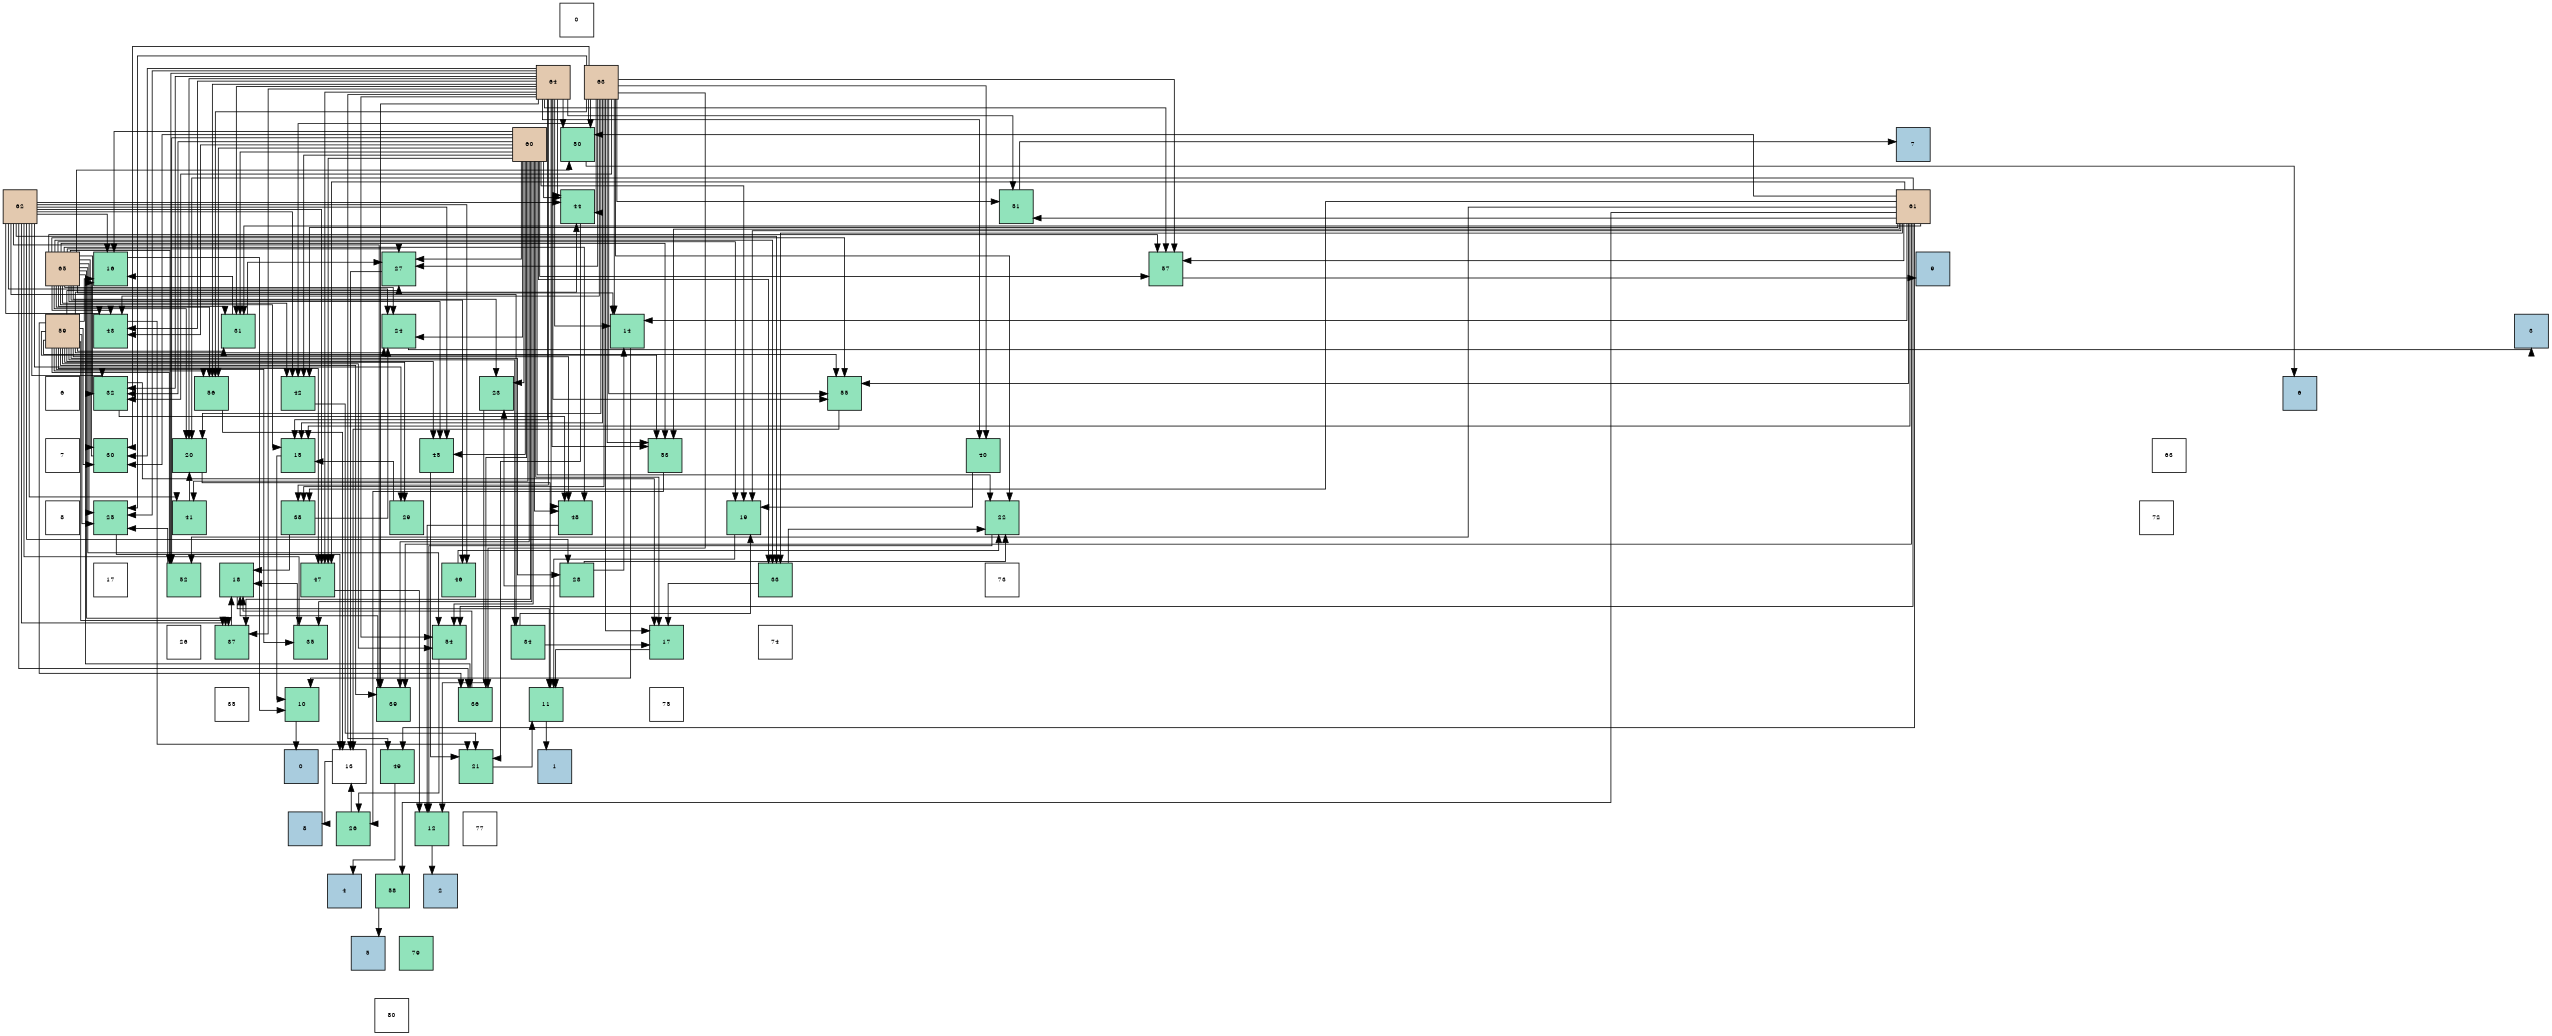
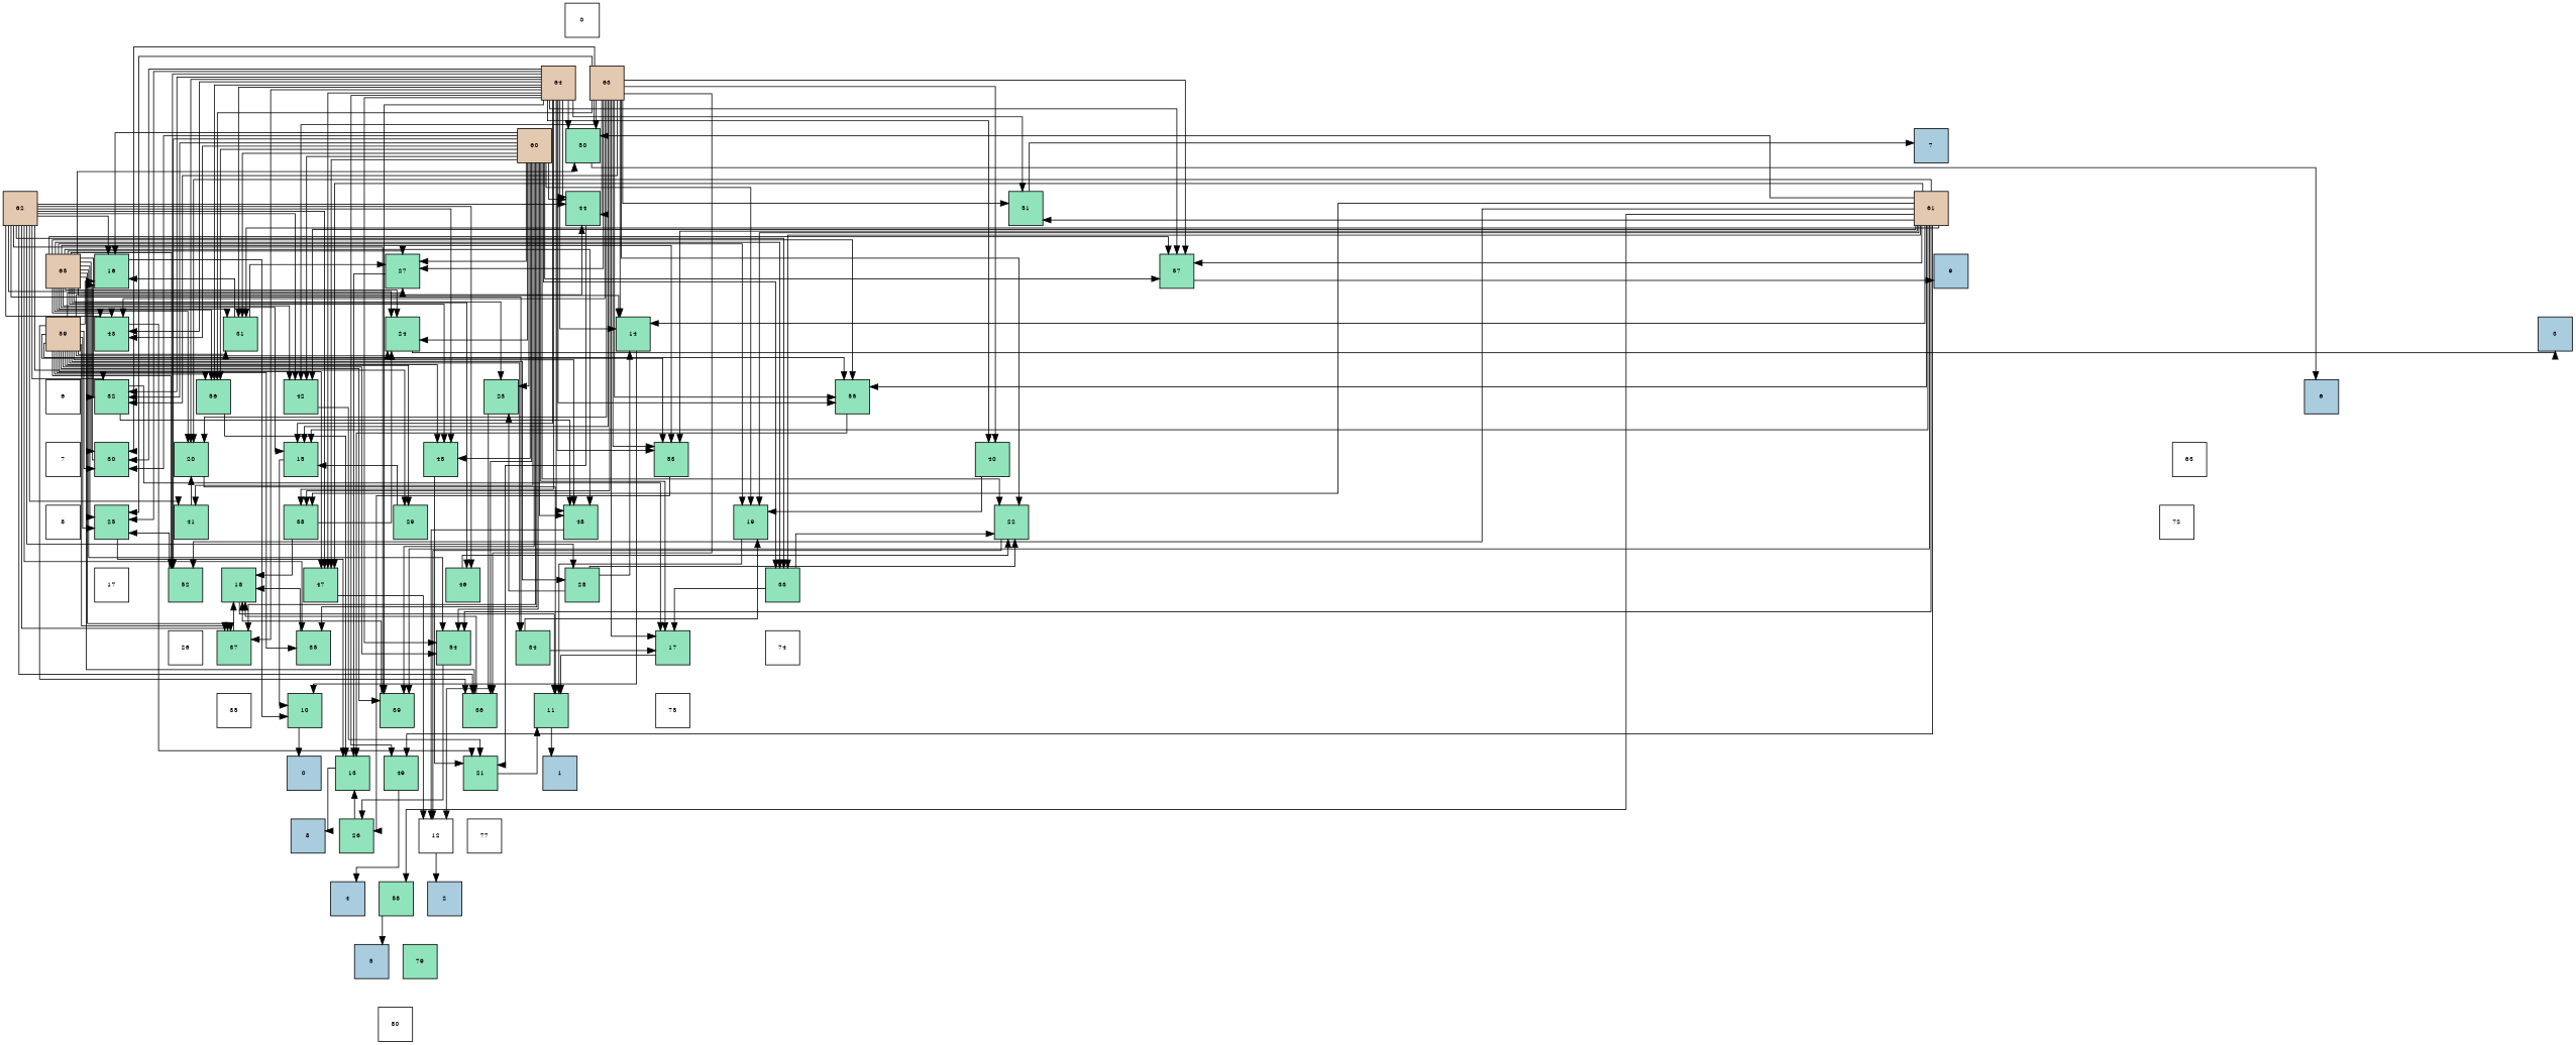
  digraph {
    rank=same
    rankdir=TB
    splines=ortho
    node [fillcolor="#91e3bb" fixedsize=true fontsize=8 shape=square style=filled]
    edge [constraint=false style=vis]
    n1 [fillcolor="#ffffff" label=0 width=0.6]
    n2 [fillcolor="#e3c9af" label=64 width=0.6]
    n3 [fillcolor="#e3c9af" label=63 width=0.6]
    n4 [fillcolor="#e3c9af" label=60 width=0.6]
    n5 [label=50 width=0.6]
    n6 [label=44 width=0.6]
    n7 [label=43 width=0.6]
    n8 [label=32 width=0.6]
    n9 [label=30 width=0.6]
    n10 [label=25 width=0.6]
    n11 [label=51 width=0.6]
    n12 [label=31 width=0.6]
    n13 [label=56 width=0.6]
    n14 [label=20 width=0.6]
    n15 [label=52 width=0.6]
    n16 [label=57 width=0.6]
    n17 [label=15 width=0.6]
    n18 [label=38 width=0.6]
    n19 [label=37 width=0.6]
    n20 [label=14 width=0.6]
    n21 [label=47 width=0.6]
    n22 [label=55 width=0.6]
    n23 [label=53 width=0.6]
    n24 [label=48 width=0.6]
    n25 [label=54 width=0.6]
    n26 [label=39 width=0.6]
    n27 [label=40 width=0.6]
    n28 [label=49 width=0.6]
    n29 [label=27 width=0.6]
    n30 [label=42 width=0.6]
    n31 [label=36 width=0.6]
    n32 [label=22 width=0.6]
    n33 [label=17 width=0.6]
    n34 [fillcolor="#a9ccde" label=7 width=0.6]
    n35 [fillcolor="#e3c9af" label=62 width=0.6]
    n36 [label=16 width=0.6]
    n37 [label=41 width=0.6]
    n38 [label=24 width=0.6]
    n39 [label=23 width=0.6]
    n40 [label=45 width=0.6]
    n41 [label=35 width=0.6]
    n42 [label=19 width=0.6]
    n43 [label=33 width=0.6]
    n44 [fillcolor="#a9ccde" label=6 width=0.6]
    n45 [label=21 width=0.6]
    n46 [fillcolor="#ffffff" label=17 width=0.6]
-   n47 [fillcolor="#ffffff" label=13 width=0.6]
+   n47 [label=13 width=0.6]
    n48 [label=11 width=0.6]
    n49 [fillcolor="#ffffff" label=26 width=0.6]
    n50 [fillcolor="#a9ccde" label=9 width=0.6]
    n51 [label=29 width=0.6]
    n52 [label=10 width=0.6]
    n53 [label=18 width=0.6]
    n54 [fillcolor="#ffffff" label=35 width=0.6]
-   n55 [label=12 width=0.6]
+   n55 [fillcolor="#ffffff" label=12 width=0.6]
    n56 [label=26 width=0.6]
    n57 [label=46 width=0.6]
    n58 [label=28 width=0.6]
    n59 [fillcolor="#a9ccde" label=4 width=0.6]
    n60 [fillcolor="#e3c9af" label=65 width=0.6]
    n61 [label=34 width=0.6]
    n62 [fillcolor="#a9ccde" label=3 width=0.6]
-   n63 [fillcolor="#ffffff" label=73 width=0.6]
    n64 [fillcolor="#ffffff" label=74 width=0.6]
    n65 [fillcolor="#ffffff" label=75 width=0.6]
    n66 [fillcolor="#e3c9af" label=59 width=0.6]
    n67 [fillcolor="#ffffff" label=6 width=0.6]
    n68 [fillcolor="#ffffff" label=7 width=0.6]
    n69 [fillcolor="#ffffff" label=8 width=0.6]
    n70 [fillcolor="#e3c9af" label=61 width=0.6]
    n71 [fillcolor="#ffffff" label=63 width=0.6]
    n72 [fillcolor="#ffffff" label=77 width=0.6]
    n73 [fillcolor="#a9ccde" label=0 width=0.6]
    n74 [fillcolor="#a9ccde" label=8 width=0.6]
    n75 [label=58 width=0.6]
    n76 [fillcolor="#a9ccde" label=1 width=0.6]
    n77 [fillcolor="#a9ccde" label=5 width=0.6]
    n78 [label=79 width=0.6]
    n79 [fillcolor="#a9ccde" label=2 width=0.6]
    n80 [fillcolor="#ffffff" label=72 width=0.6]
    n81 [fillcolor="#ffffff" label=80 width=0.6]
    n1 -> n2 [constraint=true style=invis]
    n1 -> n3 [constraint=true style=invis]
    n2 -> n4 [constraint=true style=invis]
    n2 -> n5
    n2 -> n5 [constraint=true style=invis]
    n2 -> n6
    n2 -> n7
    n2 -> n8
    n2 -> n9
    n2 -> n10
    n2 -> n11
    n2 -> n12
    n2 -> n13
    n2 -> n14
    n2 -> n15
    n2 -> n16
    n2 -> n17
    n2 -> n18
    n2 -> n19
    n2 -> n20
    n2 -> n21
    n2 -> n22
    n2 -> n23
    n2 -> n24
    n2 -> n25
    n2 -> n26
    n2 -> n27
    n2 -> n28
    n3 -> n5
    n3 -> n5 [constraint=true style=invis]
    n3 -> n6
    n3 -> n7
    n3 -> n8
    n3 -> n9
    n3 -> n10
    n3 -> n11
    n3 -> n13
    n3 -> n14
    n3 -> n16
    n3 -> n17
    n3 -> n18
    n3 -> n20
    n3 -> n22
    n3 -> n23
    n3 -> n27
    n3 -> n29
    n3 -> n30
    n3 -> n31
    n3 -> n32
    n3 -> n33
    n3 -> n34 [constraint=true style=invis]
    n4 -> n6
    n4 -> n6 [constraint=true style=invis]
    n4 -> n7
    n4 -> n8
    n4 -> n9
    n4 -> n12
    n4 -> n13
    n4 -> n15
    n4 -> n16
    n4 -> n19
    n4 -> n21
    n4 -> n24
    n4 -> n25
    n4 -> n26
    n4 -> n29
    n4 -> n30
    n4 -> n31
    n4 -> n32
    n4 -> n33
    n4 -> n35 [constraint=true style=invis]
    n4 -> n36
    n4 -> n37
    n4 -> n38
    n4 -> n39
    n4 -> n40
    n4 -> n41
    n4 -> n42
    n4 -> n43
    n5 -> n6 [constraint=true style=invis]
    n5 -> n11 [constraint=true style=invis]
    n5 -> n44
    n6 -> n29 [constraint=true style=invis]
    n6 -> n36 [constraint=true style=invis]
    n6 -> n45
    n7 -> n8 [constraint=true style=invis]
    n7 -> n13 [constraint=true style=invis]
    n7 -> n45
    n8 -> n9 [constraint=true style=invis]
    n8 -> n14 [constraint=true style=invis]
    n8 -> n24
    n8 -> n33
    n9 -> n10 [constraint=true style=invis]
    n9 -> n36
    n9 -> n37 [constraint=true style=invis]
    n10 -> n15 [constraint=true style=invis]
    n10 -> n46 [constraint=true style=invis]
    n10 -> n47
    n11 -> n16 [constraint=true style=invis]
    n11 -> n29 [constraint=true style=invis]
    n11 -> n34
    n12 -> n13 [constraint=true style=invis]
    n12 -> n29
    n12 -> n30 [constraint=true style=invis]
    n12 -> n36
    n13 -> n14 [constraint=true style=invis]
    n13 -> n17 [constraint=true style=invis]
    n13 -> n47
    n14 -> n18 [constraint=true style=invis]
    n14 -> n37 [constraint=true style=invis]
    n14 -> n48
    n15 -> n10
    n15 -> n19 [constraint=true style=invis]
    n15 -> n49 [constraint=true style=invis]
    n16 -> n20 [constraint=true style=invis]
    n16 -> n38 [constraint=true style=invis]
    n16 -> n50
    n17 -> n18 [constraint=true style=invis]
    n17 -> n51 [constraint=true style=invis]
    n17 -> n52
    n18 -> n21 [constraint=true style=invis]
    n18 -> n38
    n18 -> n53
    n18 -> n53 [constraint=true style=invis]
    n19 -> n52 [constraint=true style=invis]
    n19 -> n53
    n19 -> n54 [constraint=true style=invis]
    n20 -> n22 [constraint=true style=invis]
    n20 -> n39 [constraint=true style=invis]
    n20 -> n52
    n21 -> n25 [constraint=true style=invis]
    n21 -> n41 [constraint=true style=invis]
    n21 -> n55
    n22 -> n23 [constraint=true style=invis]
    n22 -> n27 [constraint=true style=invis]
    n22 -> n47
    n23 -> n24 [constraint=true style=invis]
    n23 -> n42 [constraint=true style=invis]
    n23 -> n56
    n24 -> n55
    n24 -> n57 [constraint=true style=invis]
    n24 -> n58 [constraint=true style=invis]
    n25 -> n26 [constraint=true style=invis]
    n25 -> n31 [constraint=true style=invis]
    n25 -> n56
    n26 -> n28 [constraint=true style=invis]
    n26 -> n47 [constraint=true style=invis]
    n26 -> n53
    n27 -> n32 [constraint=true style=invis]
    n27 -> n42
    n27 -> n42 [constraint=true style=invis]
    n28 -> n55 [constraint=true style=invis]
    n28 -> n56 [constraint=true style=invis]
    n28 -> n59
    n29 -> n12 [constraint=true style=invis]
    n29 -> n38 [constraint=true style=invis]
    n29 -> n47
    n30 -> n17 [constraint=true style=invis]
    n30 -> n40 [constraint=true style=invis]
    n30 -> n45
    n31 -> n28 [constraint=true style=invis]
    n31 -> n45 [constraint=true style=invis]
    n31 -> n53
    n32 -> n43 [constraint=true style=invis]
    n32 -> n55
-   n32 -> n63 [constraint=true style=invis]
    n33 -> n48
    n33 -> n48 [constraint=true style=invis]
    n33 -> n65 [constraint=true style=invis]
    n34 -> n11 [constraint=true style=invis]
    n34 -> n70 [constraint=true style=invis]
    n35 -> n6
    n35 -> n7
    n35 -> n8
    n35 -> n19
    n35 -> n21
    n35 -> n26
    n35 -> n30
    n35 -> n31
    n35 -> n36
    n35 -> n36 [constraint=true style=invis]
    n35 -> n37
    n35 -> n38
    n35 -> n40
    n35 -> n41
    n35 -> n43
    n35 -> n51
    n35 -> n57
    n35 -> n58
    n35 -> n60 [constraint=true style=invis]
    n35 -> n61
    n36 -> n7 [constraint=true style=invis]
    n36 -> n12 [constraint=true style=invis]
    n36 -> n52
    n37 -> n14
    n37 -> n15 [constraint=true style=invis]
    n37 -> n53 [constraint=true style=invis]
    n38 -> n30 [constraint=true style=invis]
    n38 -> n39 [constraint=true style=invis]
    n38 -> n62
    n39 -> n23 [constraint=true style=invis]
    n39 -> n40 [constraint=true style=invis]
    n39 -> n55
    n40 -> n24 [constraint=true style=invis]
    n40 -> n45
    n40 -> n51 [constraint=true style=invis]
    n41 -> n26 [constraint=true style=invis]
    n41 -> n52 [constraint=true style=invis]
    n41 -> n53
    n42 -> n43 [constraint=true style=invis]
    n42 -> n48
    n42 -> n58 [constraint=true style=invis]
    n43 -> n32
    n43 -> n33
    n43 -> n33 [constraint=true style=invis]
    n43 -> n64 [constraint=true style=invis]
    n44 -> n27 [constraint=true style=invis]
    n44 -> n71 [constraint=true style=invis]
    n45 -> n48
    n45 -> n55 [constraint=true style=invis]
    n45 -> n72 [constraint=true style=invis]
    n46 -> n49 [constraint=true style=invis]
    n47 -> n56 [constraint=true style=invis]
    n47 -> n74
    n47 -> n74 [constraint=true style=invis]
    n48 -> n45 [constraint=true style=invis]
    n48 -> n76
    n48 -> n76 [constraint=true style=invis]
    n49 -> n54 [constraint=true style=invis]
    n50 -> n20 [constraint=true style=invis]
    n50 -> n62 [constraint=true style=invis]
    n51 -> n17
    n51 -> n21 [constraint=true style=invis]
    n51 -> n57 [constraint=true style=invis]
    n52 -> n47 [constraint=true style=invis]
    n52 -> n73
    n52 -> n73 [constraint=true style=invis]
    n53 -> n19 [constraint=true style=invis]
    n53 -> n41 [constraint=true style=invis]
    n53 -> n48
    n54 -> n73 [constraint=true style=invis]
    n55 -> n75 [constraint=true style=invis]
    n55 -> n79
    n55 -> n79 [constraint=true style=invis]
    n56 -> n47
    n56 -> n59 [constraint=true style=invis]
    n56 -> n75 [constraint=true style=invis]
    n57 -> n25 [constraint=true style=invis]
    n57 -> n32
    n57 -> n61 [constraint=true style=invis]
    n58 -> n20
    n58 -> n32
    n58 -> n33 [constraint=true style=invis]
    n58 -> n39
    n58 -> n61 [constraint=true style=invis]
    n59 -> n77 [constraint=true style=invis]
    n60 -> n5
    n60 -> n7
    n60 -> n7 [constraint=true style=invis]
    n60 -> n8
    n60 -> n9
    n60 -> n10
    n60 -> n12
    n60 -> n13
    n60 -> n14
    n60 -> n15
    n60 -> n16
    n60 -> n17
    n60 -> n19
    n60 -> n20
    n60 -> n22
    n60 -> n23
    n60 -> n24
    n60 -> n25
    n60 -> n29
    n60 -> n30
    n60 -> n31
    n60 -> n38
    n60 -> n39
    n60 -> n40
    n60 -> n42
    n60 -> n43
    n60 -> n57
    n60 -> n66 [constraint=true style=invis]
    n61 -> n31 [constraint=true style=invis]
    n61 -> n33
    n61 -> n42
    n61 -> n48 [constraint=true style=invis]
    n62 -> n22 [constraint=true style=invis]
    n62 -> n44 [constraint=true style=invis]
-   n63 -> n64 [constraint=true style=invis]
    n64 -> n65 [constraint=true style=invis]
    n65 -> n76 [constraint=true style=invis]
    n66 -> n6
    n66 -> n8 [constraint=true style=invis]
    n66 -> n9
    n66 -> n10
    n66 -> n12
    n66 -> n13
    n66 -> n15
    n66 -> n19
    n66 -> n21
    n66 -> n22
    n66 -> n23
    n66 -> n24
    n66 -> n25
    n66 -> n26
    n66 -> n29
    n66 -> n31
    n66 -> n36
    n66 -> n38
    n66 -> n40
    n66 -> n41
    n66 -> n51
    n66 -> n58
    n66 -> n61
    n66 -> n67 [constraint=true style=invis]
    n67 -> n9 [constraint=true style=invis]
    n67 -> n68 [constraint=true style=invis]
    n68 -> n10 [constraint=true style=invis]
    n68 -> n69 [constraint=true style=invis]
    n69 -> n46 [constraint=true style=invis]
    n70 -> n5
    n70 -> n11
    n70 -> n12
    n70 -> n14
    n70 -> n15
    n70 -> n16
    n70 -> n16 [constraint=true style=invis]
    n70 -> n17
    n70 -> n18
    n70 -> n20
    n70 -> n21
    n70 -> n22
    n70 -> n23
    n70 -> n25
    n70 -> n26
    n70 -> n28
    n70 -> n30
    n70 -> n42
    n70 -> n43
    n70 -> n50 [constraint=true style=invis]
    n70 -> n75
    n71 -> n32 [constraint=true style=invis]
    n71 -> n80 [constraint=true style=invis]
    n72 -> n79 [constraint=true style=invis]
    n73 -> n74 [constraint=true style=invis]
    n74 -> n59 [constraint=true style=invis]
    n75 -> n77
    n75 -> n77 [constraint=true style=invis]
    n75 -> n78 [constraint=true style=invis]
    n76 -> n72 [constraint=true style=invis]
    n77 -> n81 [constraint=true style=invis]
    n78 -> n81 [constraint=true style=invis]
    n79 -> n78 [constraint=true style=invis]
-   n80 -> n63 [constraint=true style=invis]
  }
